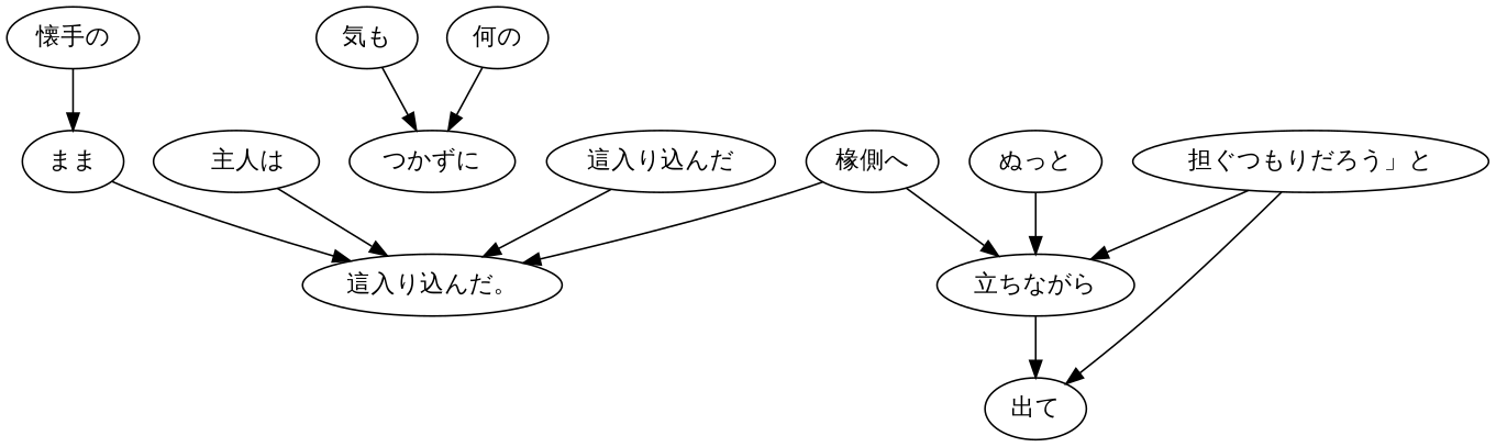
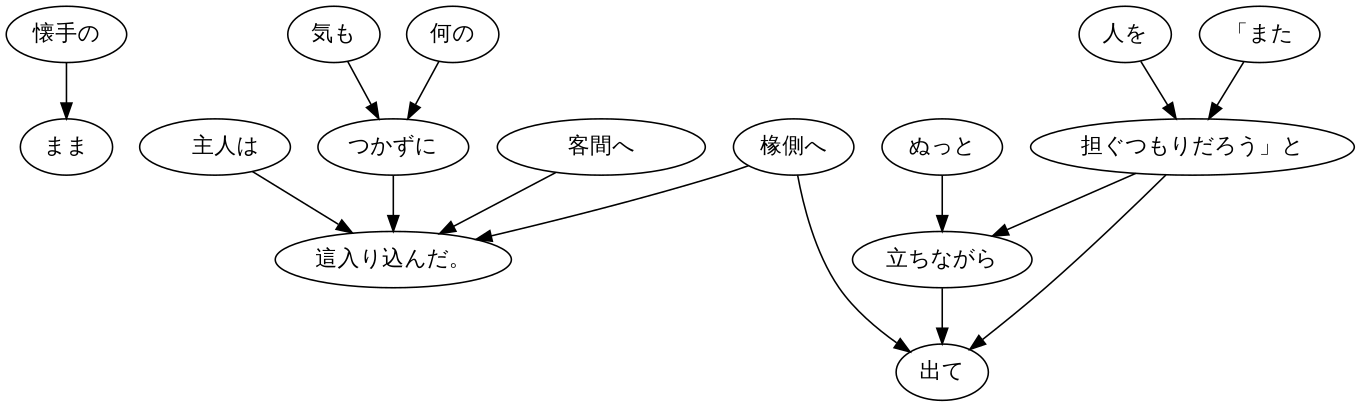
  digraph {
    n1 [label="　主人は"]
    n2 [label="這入り込んだ。"]
    n3 [label="懐手の"]
    n4 [label="まま"]
    n5 [label="立ちながら"]
    n6 [label="出て"]
    n7 [label="ぬっと"]
+   n8 [label="「また"]
    n9 [label="担ぐつもりだろう」と"]
+   n10 [label="人を"]
    n11 [label="椽側へ"]
    n12 [label="何の"]
    n13 [label="つかずに"]
    n14 [label="気も"]
-   n15 [label="這入り込んだ"]
+   n15 [label="客間へ"]
    n1 -> n2
    n3 -> n4
    n5 -> n6
    n7 -> n5
+   n8 -> n9
    n9 -> n5
    n9 -> n6
+   n10 -> n9
    n11 -> n2
-   n11 -> n5
+   n11 -> n6
    n12 -> n13
-   n4 -> n2
+   n13 -> n2
    n14 -> n13
    n15 -> n2
  }
